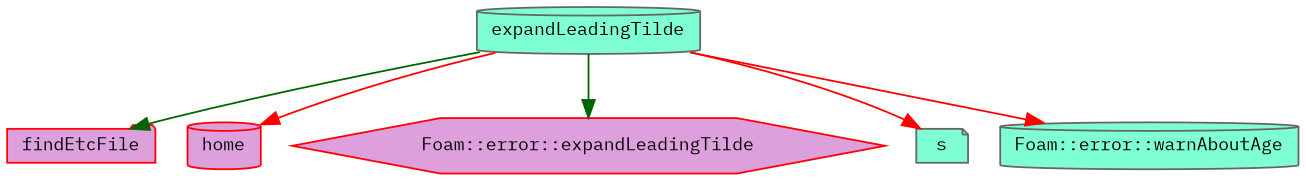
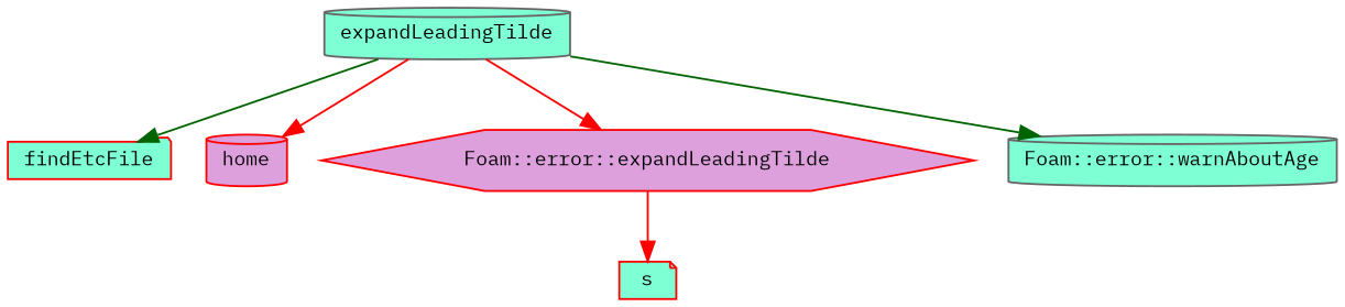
  digraph {
    fontname="IBM Plex Mono"
    rankdir=TB
    node [color=red fillcolor=aquamarine fontname="IBM Plex Mono" fontsize=10 shape=cylinder style=filled]
    edge [color=red fontname="IBM Plex Mono" fontsize=10 labelfontname=Helvetica labelfontsize=10 style=solid]
    n1 [color=gray40 fontcolor=black height=0.2 label=expandLeadingTilde width=0.4]
-   n2 [fillcolor=plum height=0.2 label=findEtcFile shape=folder width=0.4]
+   n2 [height=0.2 label=findEtcFile shape=folder width=0.4]
    n3 [fillcolor=plum height=0.2 label=home width=0.4]
    n4 [fillcolor=plum height=0.2 label="Foam::error::expandLeadingTilde" shape=hexagon width=0.4]
-   n5 [color=grey40 height=0.2 label=s shape=note width=0.4]
+   n5 [height=0.2 label=s shape=note width=0.4]
    n6 [color=grey40 height=0.2 label="Foam::error::warnAboutAge" width=0.4]
    n1 -> n2 [color=darkgreen]
    n1 -> n3
-   n1 -> n4 [color=darkgreen]
-   n1 -> n5
-   n1 -> n6
+   n1 -> n4
+   n4 -> n5
+   n1 -> n6 [color=darkgreen]
  }
